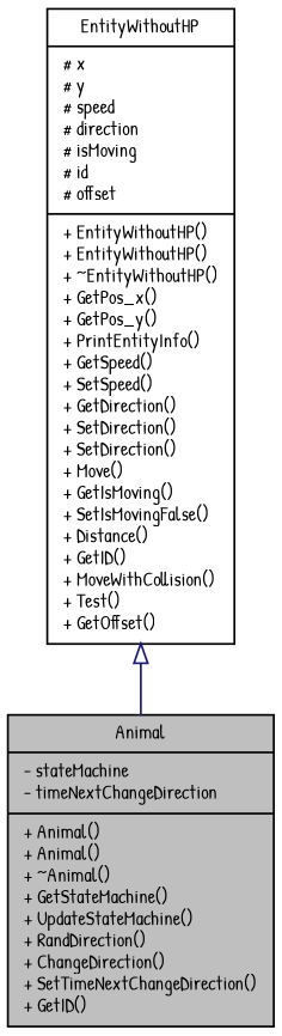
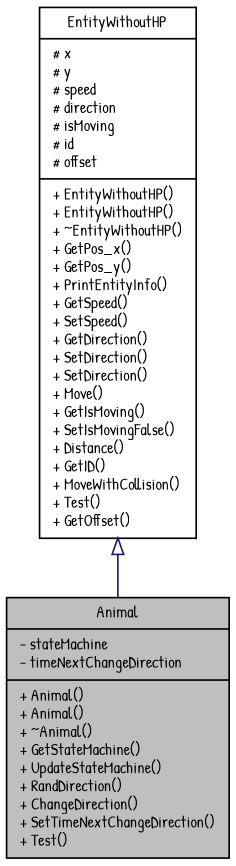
  digraph {
    fontname="Patrick Hand"
    node [color=black fontname="Patrick Hand" fontsize=10 shape=record]
-   n1 [fillcolor=grey75 fontcolor=black height=0.2 label="{Animal\n|- stateMachine\l- timeNextChangeDirection\l|+ Animal()\l+ Animal()\l+ ~Animal()\l+ GetStateMachine()\l+ UpdateStateMachine()\l+ RandDirection()\l+ ChangeDirection()\l+ SetTimeNextChangeDirection()\l+ GetID()\l}" style=filled width=0.4]
+   n1 [fillcolor=grey75 fontcolor=black height=0.2 label="{Animal\n|- stateMachine\l- timeNextChangeDirection\l|+ Animal()\l+ Animal()\l+ ~Animal()\l+ GetStateMachine()\l+ UpdateStateMachine()\l+ RandDirection()\l+ ChangeDirection()\l+ SetTimeNextChangeDirection()\l+ Test()\l}" style=filled width=0.4]
    n2 [height=0.2 label="{EntityWithoutHP\n|# x\l# y\l# speed\l# direction\l# isMoving\l# id\l# offset\l|+ EntityWithoutHP()\l+ EntityWithoutHP()\l+ ~EntityWithoutHP()\l+ GetPos_x()\l+ GetPos_y()\l+ PrintEntityInfo()\l+ GetSpeed()\l+ SetSpeed()\l+ GetDirection()\l+ SetDirection()\l+ SetDirection()\l+ Move()\l+ GetIsMoving()\l+ SetIsMovingFalse()\l+ Distance()\l+ GetID()\l+ MoveWithCollision()\l+ Test()\l+ GetOffset()\l}" width=0.4]
    n2 -> n1 [arrowtail=onormal color=midnightblue dir=back fontname="Patrick Hand" fontsize=10 labelfontname=Helvetica labelfontsize=10 style=solid]
  }
